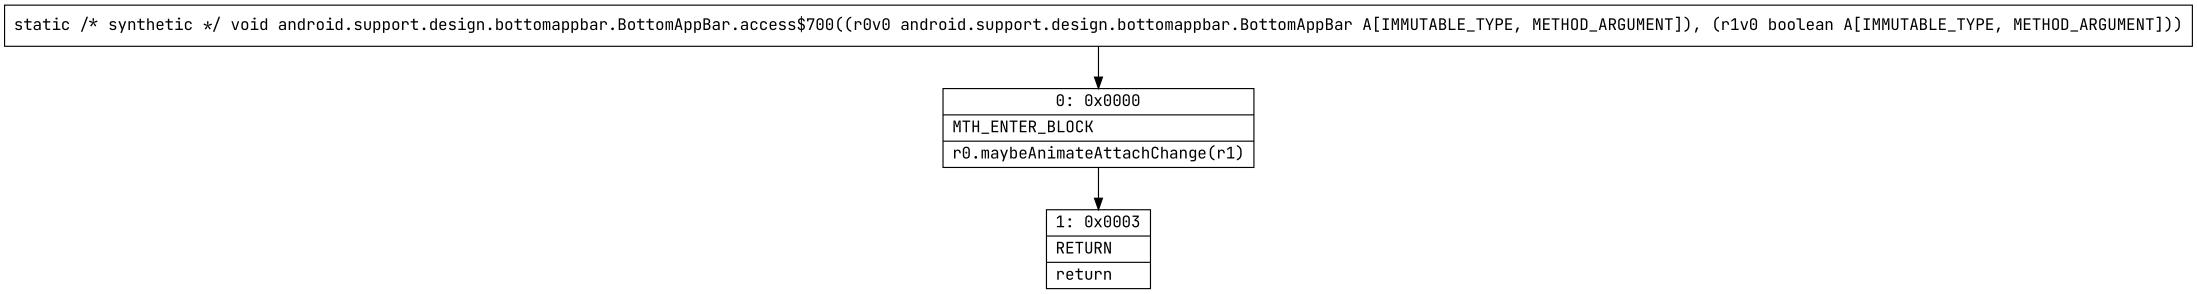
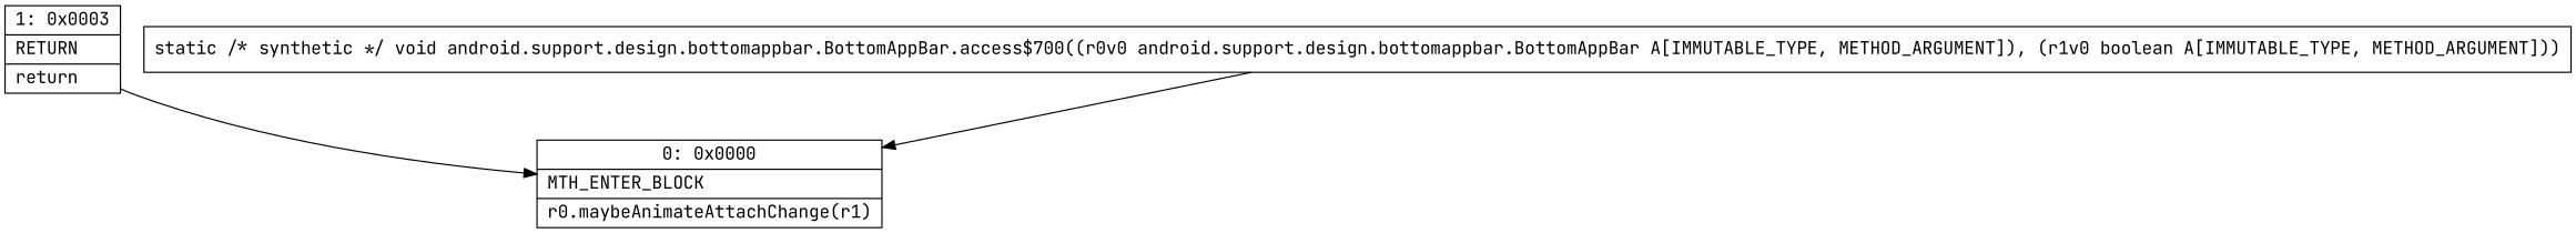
  digraph {
    fontname="JetBrains Mono"
    node [shape=record fontname="JetBrains Mono"]
    edge [fontname="JetBrains Mono"]
    n1 [label="{0\:\ 0x0000|MTH_ENTER_BLOCK\l|r0.maybeAnimateAttachChange(r1)\l}"]
    n2 [label="{1\:\ 0x0003|RETURN\l|return\l}"]
    n3 [label="{static \/* synthetic *\/ void android.support.design.bottomappbar.BottomAppBar.access$700((r0v0 android.support.design.bottomappbar.BottomAppBar A[IMMUTABLE_TYPE, METHOD_ARGUMENT]), (r1v0 boolean A[IMMUTABLE_TYPE, METHOD_ARGUMENT])) }"]
-   n1 -> n2
+   n2 -> n1
    n3 -> n1
  }
